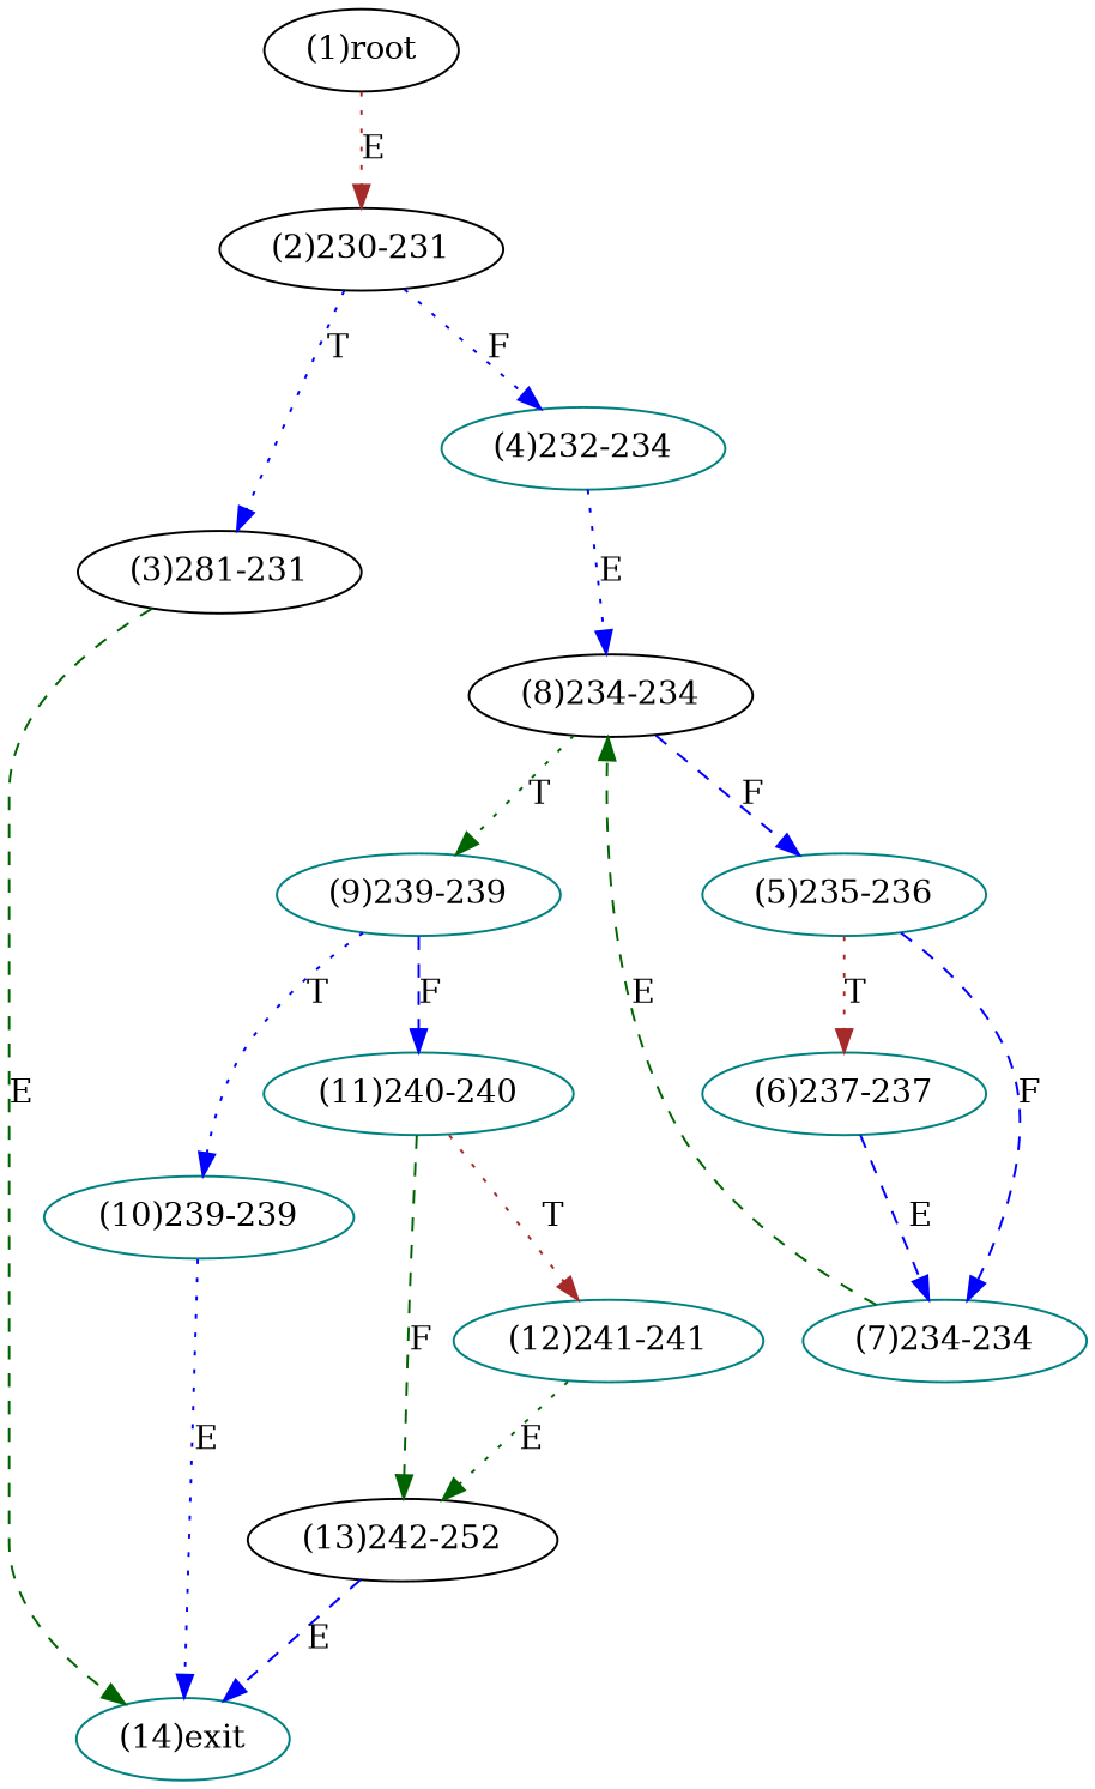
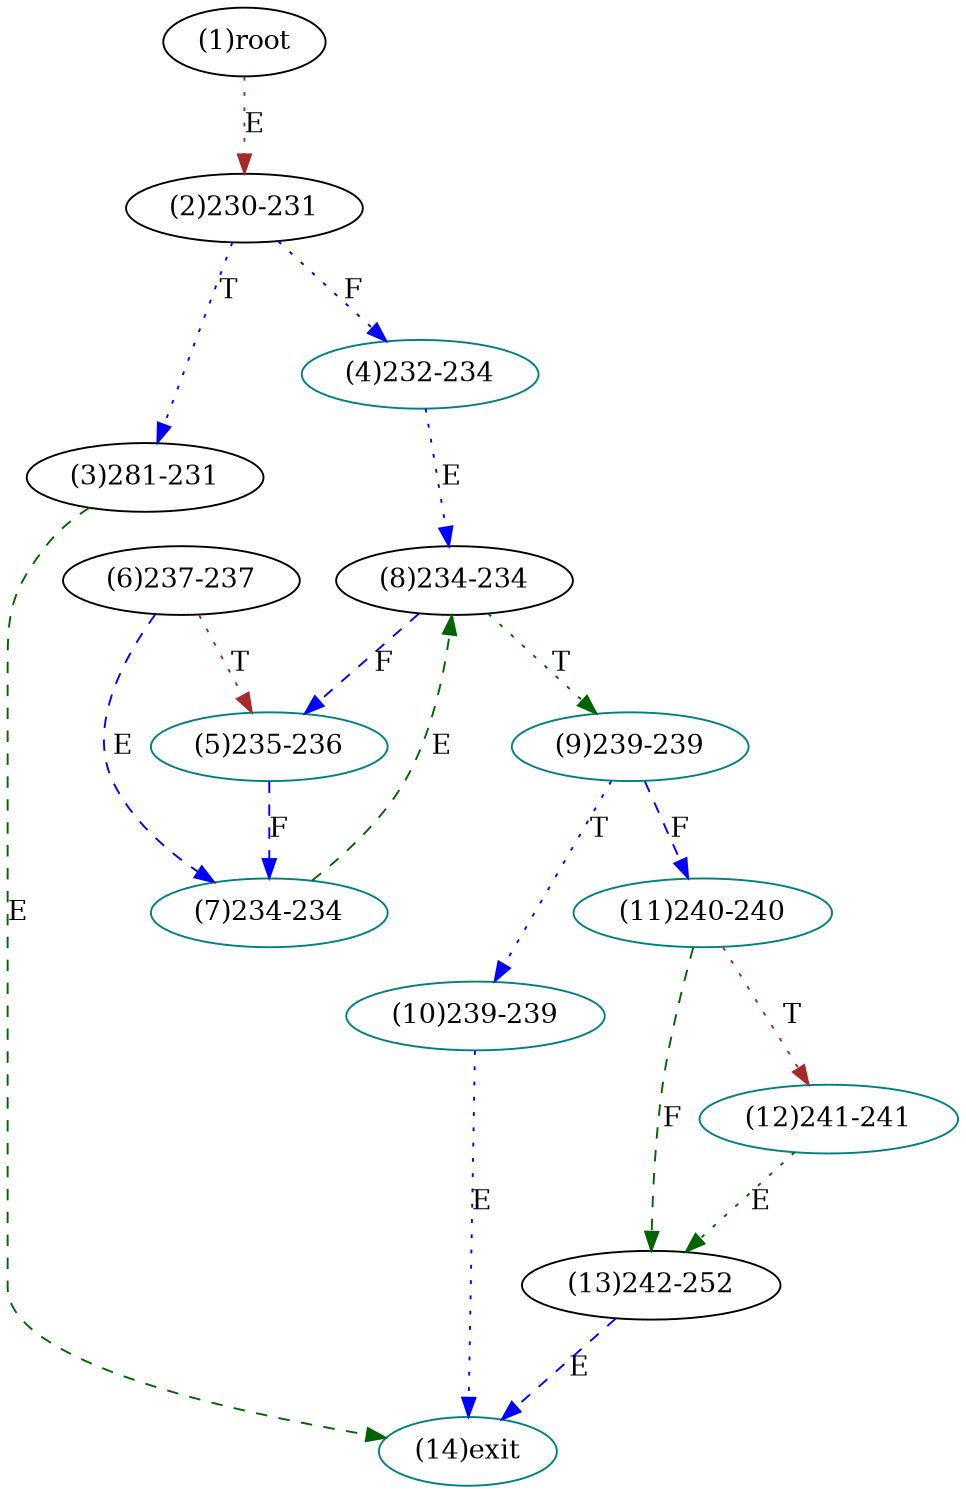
  digraph {
    node [color=teal]
    edge [color=blue style=dotted]
    n1 [color=black label="(1)root"]
    n2 [color=black label="(2)230-231"]
    n3 [color=black label="(3)281-231"]
    n4 [label="(4)232-234"]
    n5 [label="(14)exit"]
    n6 [color=black label="(8)234-234"]
    n7 [label="(5)235-236"]
    n8 [label="(9)239-239"]
-   n9 [label="(6)237-237"]
+   n9 [color=black label="(6)237-237"]
    n10 [label="(7)234-234"]
    n11 [label="(10)239-239"]
    n12 [label="(11)240-240"]
    n13 [label="(12)241-241"]
    n14 [color=black label="(13)242-252"]
    n1 -> n2 [color=brown label=E]
    n2 -> n3 [label=T]
    n2 -> n4 [label=F]
    n3 -> n5 [color=darkgreen label=E style=dashed]
    n4 -> n6 [label=E]
    n6 -> n7 [label=F style=dashed]
    n6 -> n8 [color=darkgreen label=T]
-   n7 -> n9 [color=brown label=T]
+   n9 -> n7 [color=brown label=T]
    n7 -> n10 [label=F style=dashed]
    n8 -> n11 [label=T]
    n8 -> n12 [label=F style=dashed]
    n9 -> n10 [label=E style=dashed]
    n10 -> n6 [color=darkgreen label=E style=dashed]
    n11 -> n5 [label=E]
    n12 -> n13 [color=brown label=T]
    n12 -> n14 [color=darkgreen label=F style=dashed]
    n13 -> n14 [color=darkgreen label=E]
    n14 -> n5 [label=E style=dashed]
  }
